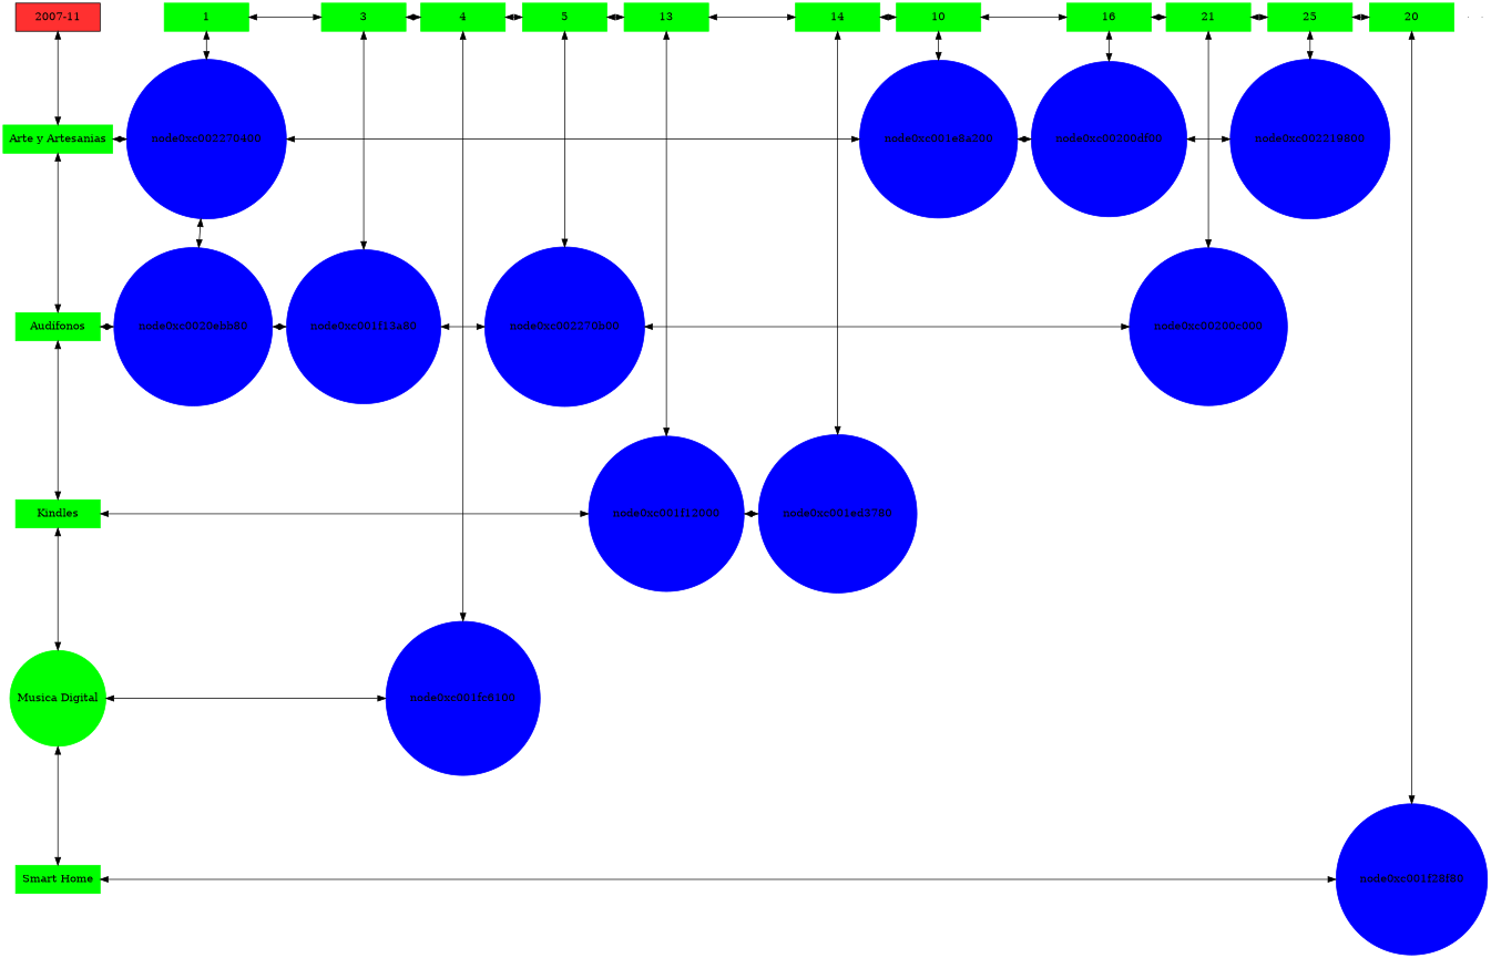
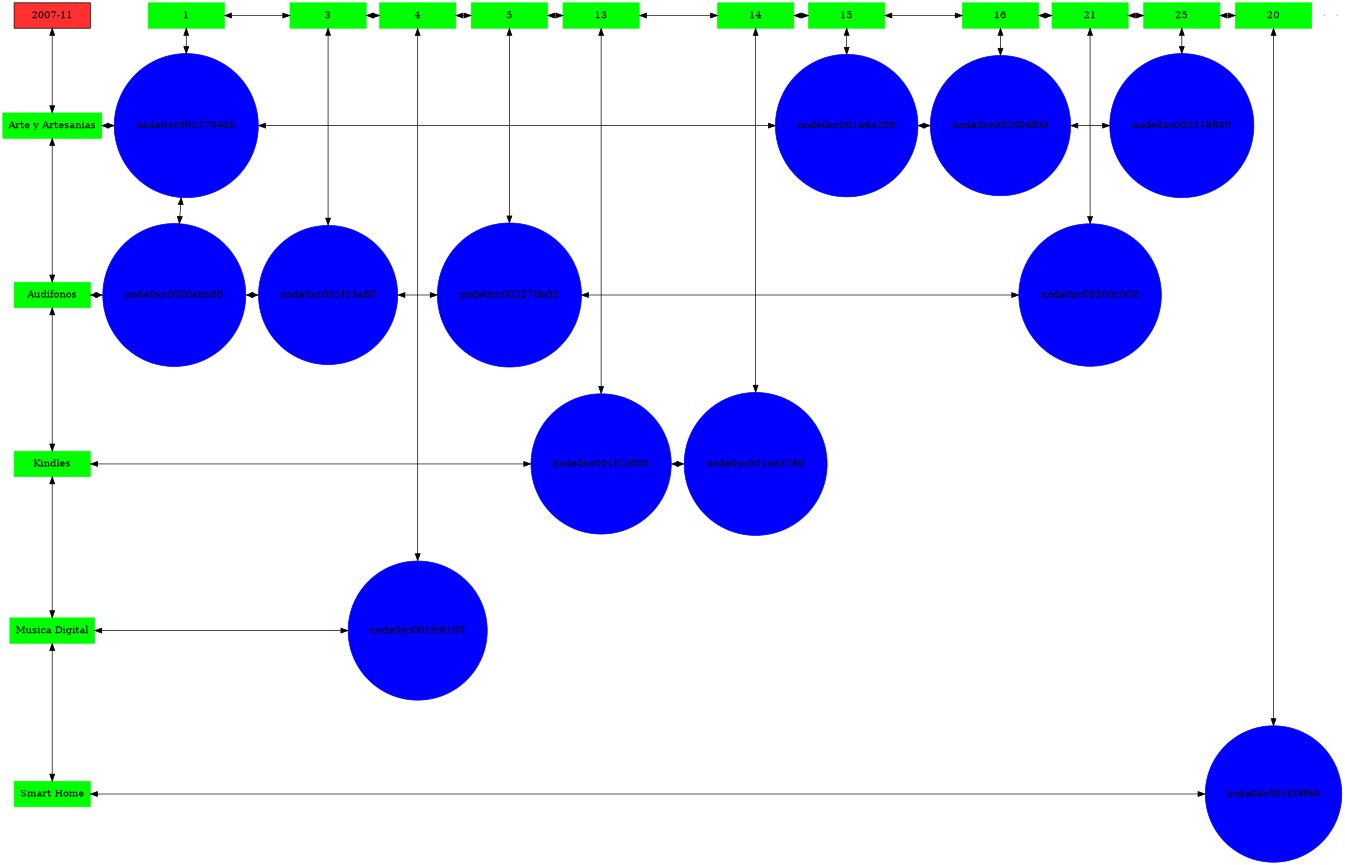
  digraph {
    node [group=1 shape=box style=filled color=green]
    edge [dir=both]
    n1 [fillcolor=firebrick1 label="2007-11" width=1.5 color=""]
    n2 [label=1 width=1.5]
    n3 [group=3 label=3 width=1.5]
    n4 [group=4 label=4 width=1.5]
    n5 [group=5 label=5 width=1.5]
    n6 [group=13 label=13 width=1.5]
    n7 [group=14 label=14 width=1.5]
-   n8 [group=15 label=10 width=1.5]
+   n8 [group=15 label=15 width=1.5]
    n9 [group=16 label=16 width=1.5]
    n10 [group=21 label=21 width=1.5]
    n11 [group=25 label=25 width=1.5]
    n12 [group=29 label=20 width=1.5]
    n13 [label="Arte y Artesanias" width=1.5]
    node0xc002270400 [color=blue shape=circle width=0.5]
    node0xc001e8a200 [color=blue group=15 shape=circle width=0.5]
    node0xc00200df00 [color=blue group=16 shape=circle width=0.5]
    node0xc002219800 [color=blue group=25 shape=circle width=0.5]
    n18 [label=Kindles width=1.5]
    node0xc001f12000 [color=blue group=13 shape=circle width=0.5]
    n20 [label="Audífonos" width=1.5]
    node0xc0020ebb80 [color=blue shape=circle width=0.5]
    node0xc001f13a80 [color=blue group=3 shape=circle width=0.5]
    node0xc002270b00 [color=blue group=5 shape=circle width=0.5]
    node0xc00200c000 [color=blue group=21 shape=circle width=0.5]
    node0xc001ed3780 [color=blue group=14 shape=circle width=0.5]
-   n26 [label="Musica Digital" shape=circle width=1.5]
+   n26 [label="Musica Digital" width=1.5]
    node0xc001fc6100 [color=blue group=4 shape=circle width=0.5]
    n28 [label="Smart Home" width=1.5]
    node0xc001f28f80 [color=blue group=29 shape=circle width=0.5]
    e0 [shape=point width=0 group="" style="" color=""]
    e1 [shape=point width=0 group="" style="" color=""]
    subgraph sub_1 {
      rank=same
      n1
      n2
    }
    subgraph sub_2 {
      rank=same
      n2
      n3
    }
    subgraph sub_3 {
      rank=same
      n3
      n4
    }
    subgraph sub_4 {
      rank=same
      n4
      n5
    }
    subgraph sub_5 {
      rank=same
      n5
      n6
    }
    subgraph sub_6 {
      rank=same
      n6
      n7
    }
    subgraph sub_7 {
      rank=same
      n7
      n8
    }
    subgraph sub_8 {
      rank=same
      n8
      n9
    }
    subgraph sub_9 {
      rank=same
      n9
      n10
    }
    subgraph sub_10 {
      rank=same
      n10
      n11
    }
    subgraph sub_11 {
      rank=same
      n11
      n12
    }
    subgraph sub_12 {
      rank=same
      n13
      node0xc002270400
    }
    subgraph sub_13 {
      rank=same
      node0xc002270400
      node0xc001e8a200
    }
    subgraph sub_14 {
      rank=same
      node0xc001e8a200
      node0xc00200df00
    }
    subgraph sub_15 {
      rank=same
      node0xc00200df00
      node0xc002219800
    }
    subgraph sub_16 {
      rank=same
      n18
      node0xc001f12000
    }
    subgraph sub_17 {
      rank=same
      n20
      node0xc0020ebb80
    }
    subgraph sub_18 {
      rank=same
      node0xc0020ebb80
      node0xc001f13a80
    }
    subgraph sub_19 {
      rank=same
      node0xc001f13a80
      node0xc002270b00
    }
    subgraph sub_20 {
      rank=same
      node0xc002270b00
      node0xc00200c000
    }
    subgraph sub_21 {
      rank=same
      node0xc001f12000
      node0xc001ed3780
    }
    subgraph sub_22 {
      rank=same
      n26
      node0xc001fc6100
    }
    subgraph sub_23 {
      rank=same
      n28
      node0xc001f28f80
    }
    n1 -> n13
    n2 -> n3
    n2 -> node0xc002270400
    n3 -> n4
    n3 -> node0xc001f13a80
    n4 -> n5
    n4 -> node0xc001fc6100
    n5 -> n6
    n5 -> node0xc002270b00
    n6 -> n7
    n6 -> node0xc001f12000
    n7 -> n8
    n7 -> node0xc001ed3780
    n8 -> n9
    n8 -> node0xc001e8a200
    n9 -> n10
    n9 -> node0xc00200df00
    n10 -> n11
    n10 -> node0xc00200c000
    n11 -> n12
    n11 -> node0xc002219800
    n12 -> node0xc001f28f80
    n13 -> node0xc002270400
    n13 -> n20
    node0xc002270400 -> node0xc001e8a200
    node0xc002270400 -> node0xc0020ebb80
    node0xc001e8a200 -> node0xc00200df00
    node0xc00200df00 -> node0xc002219800
    n18 -> node0xc001f12000
    n18 -> n26
    node0xc001f12000 -> node0xc001ed3780
    n20 -> n18
    n20 -> node0xc0020ebb80
    node0xc0020ebb80 -> node0xc001f13a80
    node0xc001f13a80 -> node0xc002270b00
    node0xc002270b00 -> node0xc00200c000
    n26 -> node0xc001fc6100
    n26 -> n28
    n28 -> node0xc001f28f80
  }
